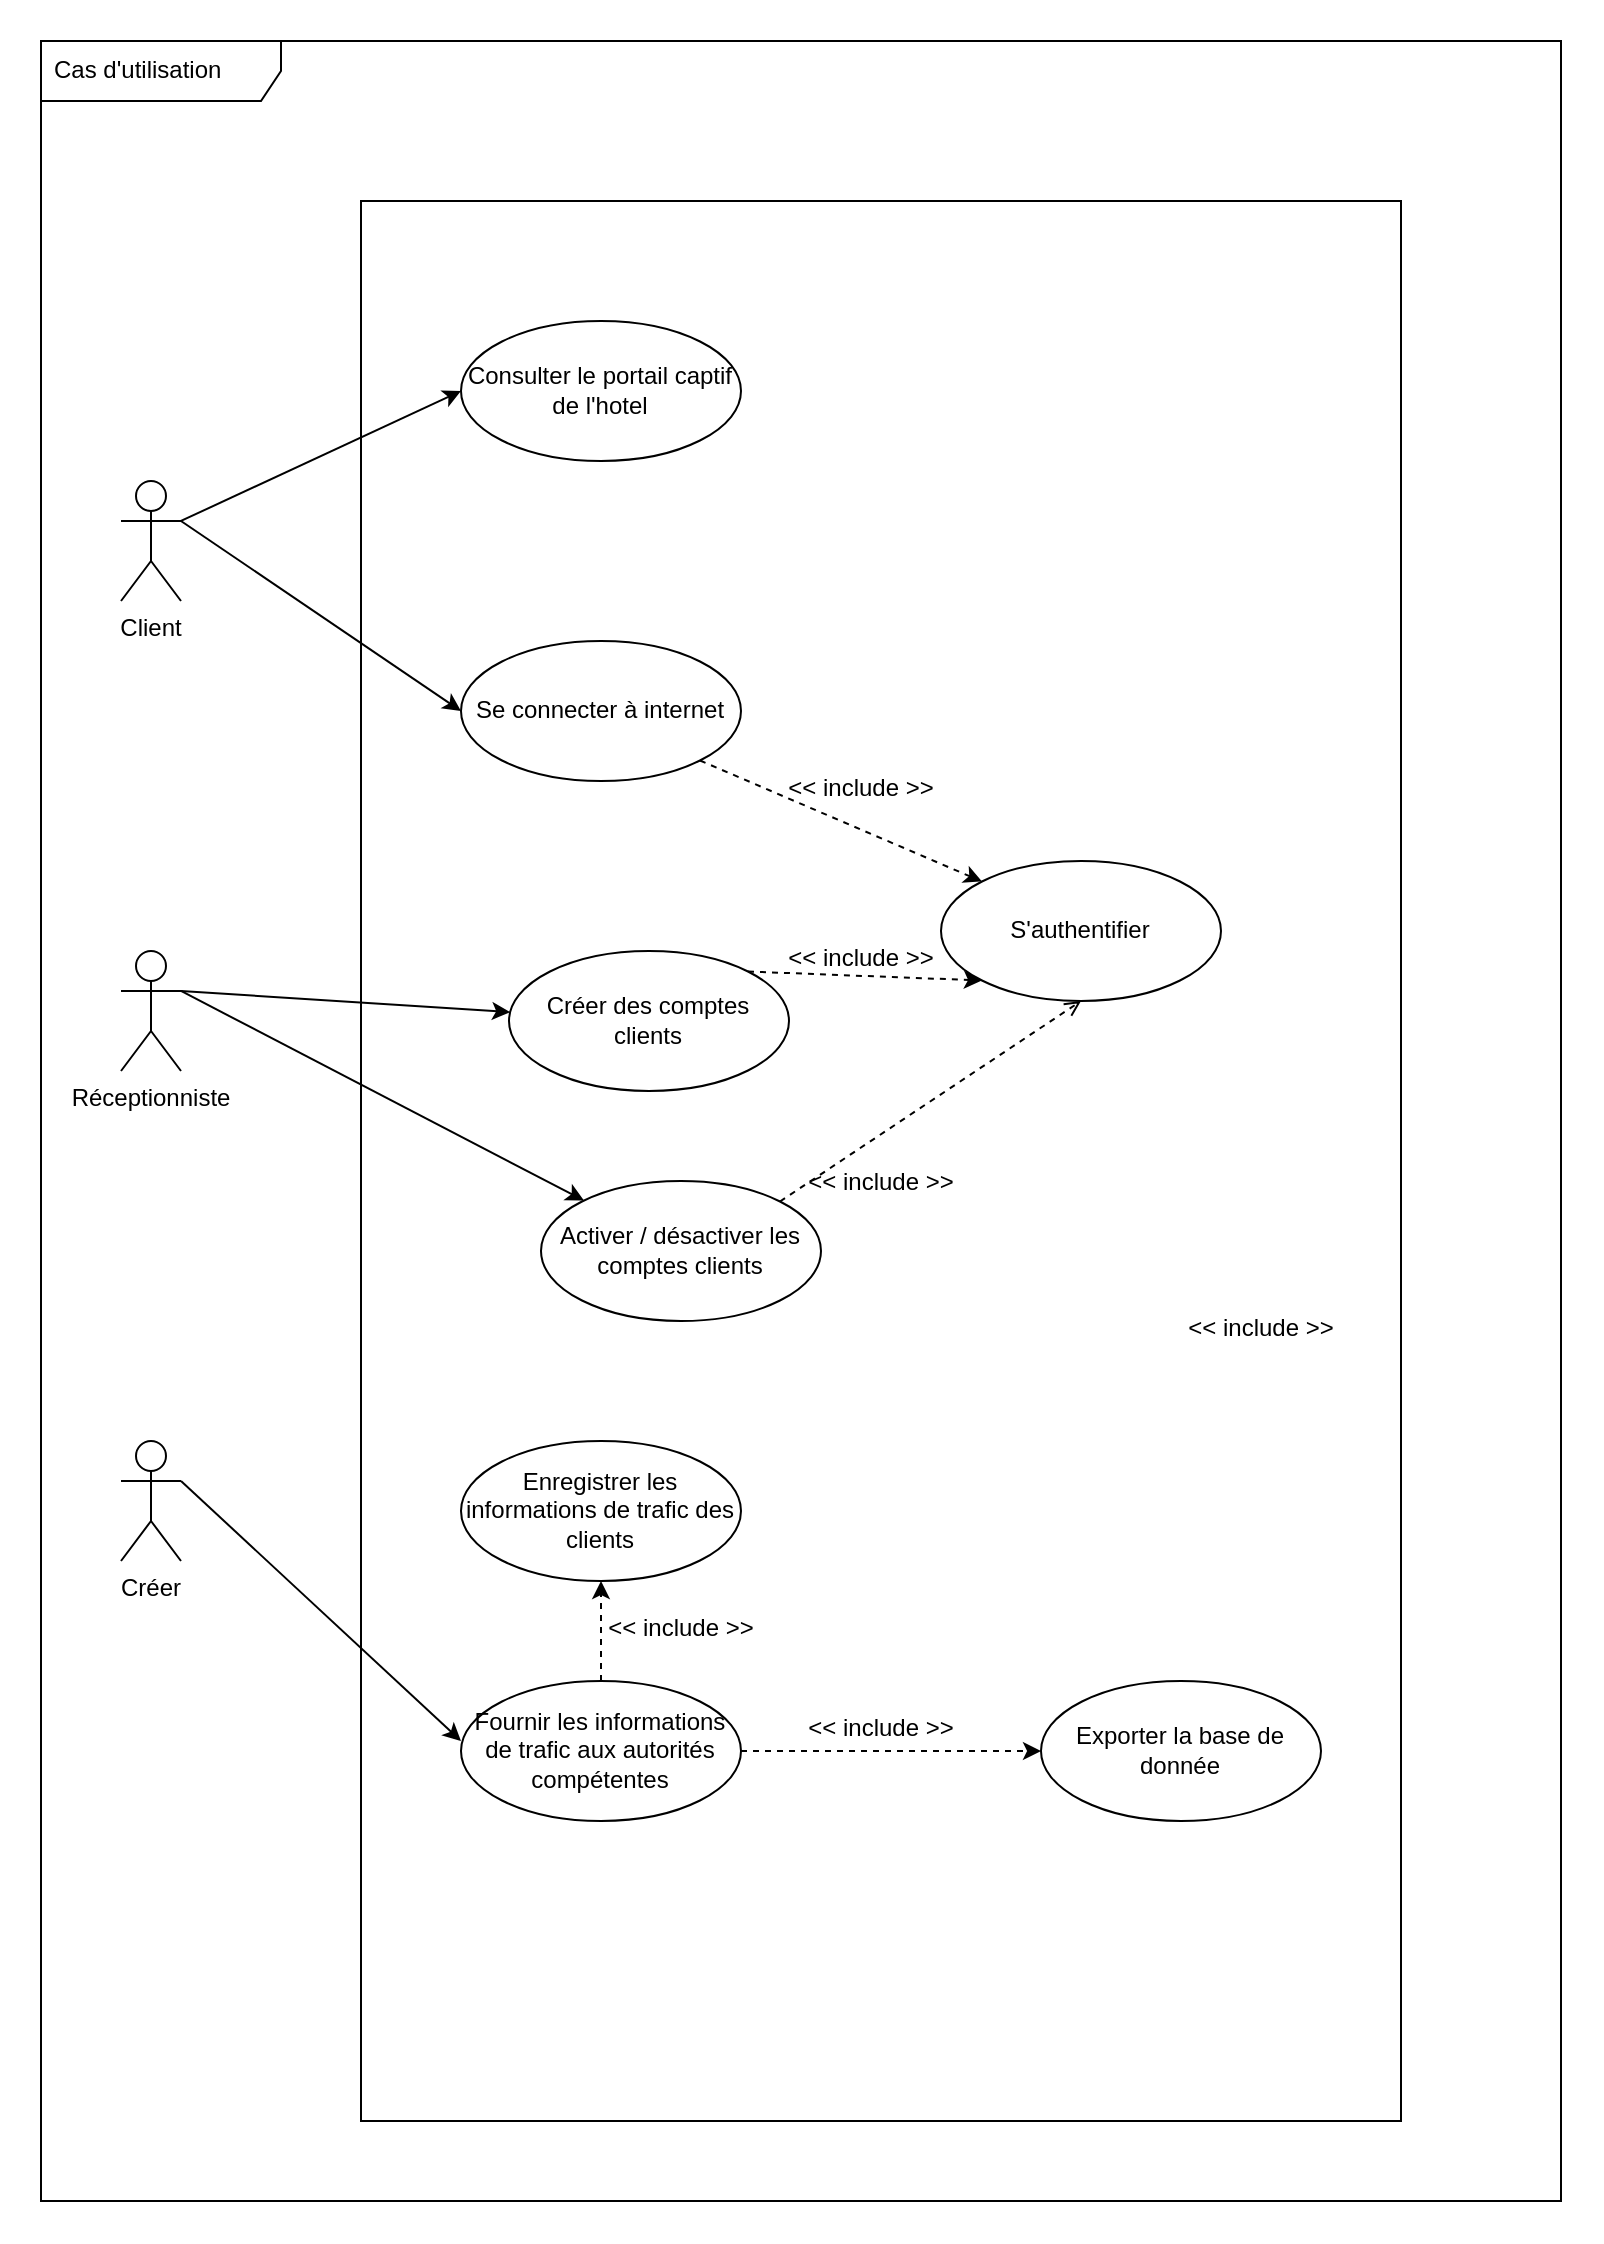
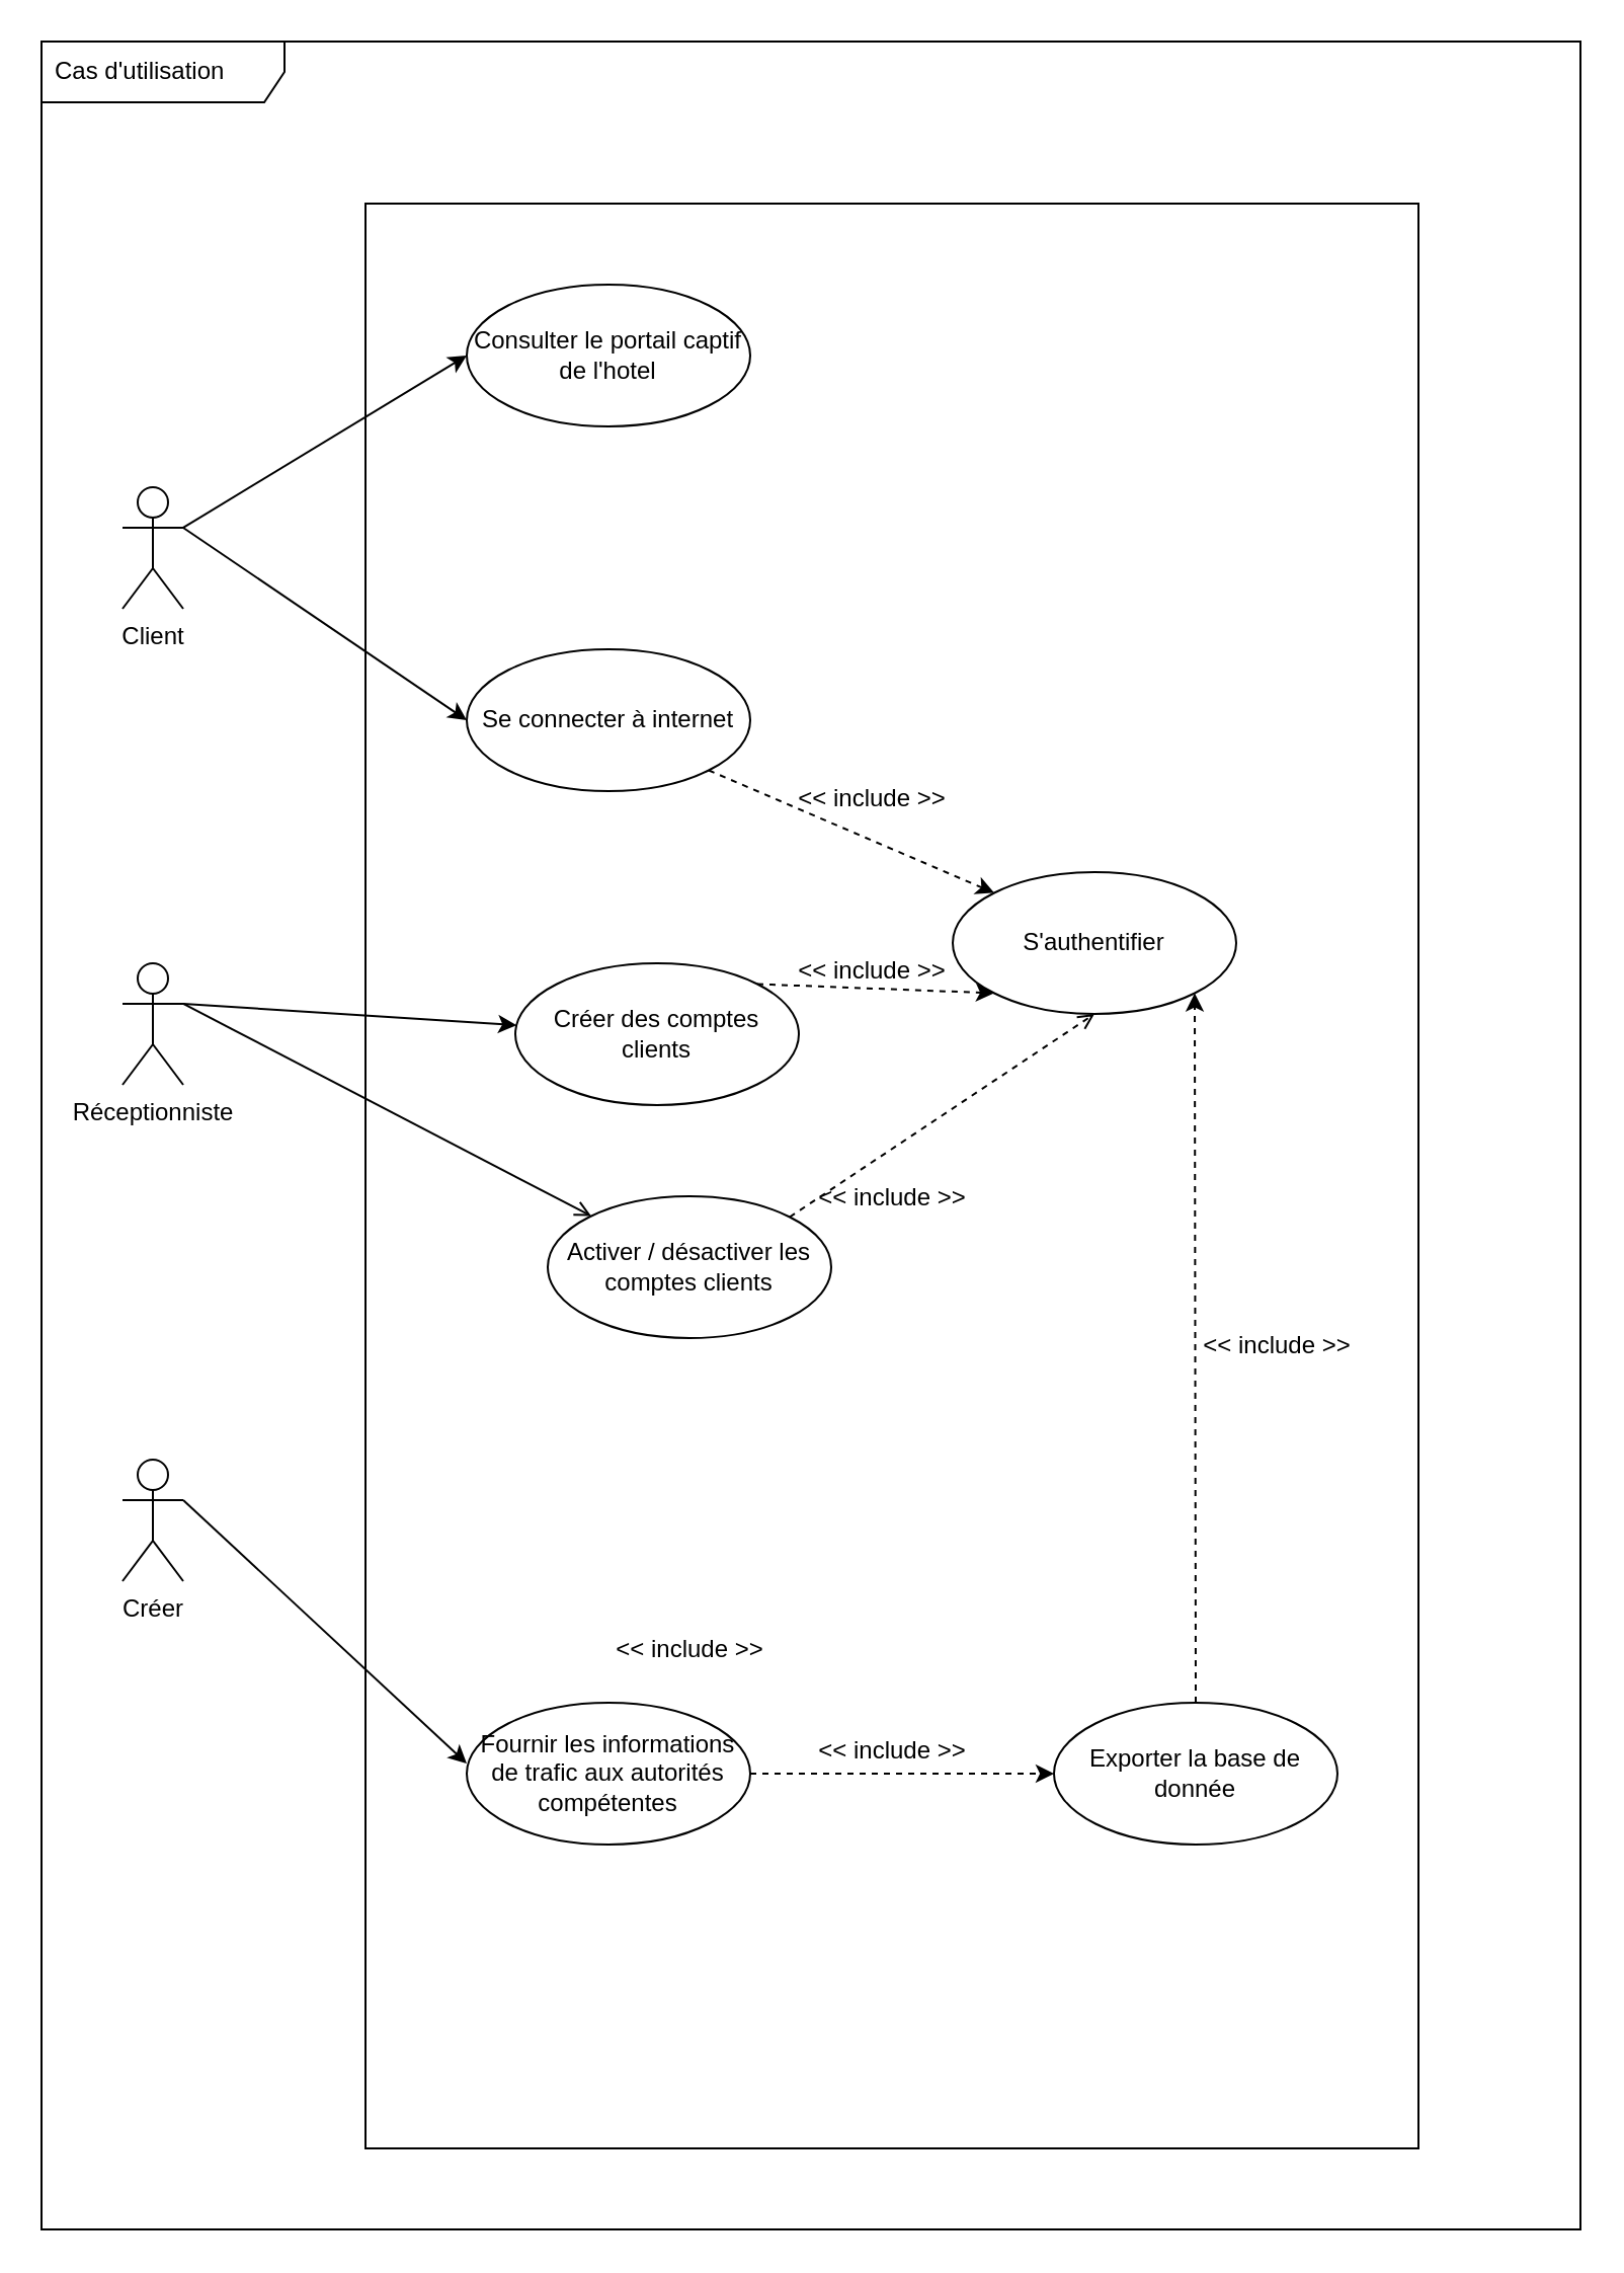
  <mxCell id="0" />
  <mxCell id="1" parent="0" />
  <mxCell id="2" value="" style="rounded=0;whiteSpace=wrap;html=1;" parent="1" vertex="1"><mxGeometry x="180" y="100" width="520" height="960" as="geometry" /></mxCell>
  <mxCell id="3" value="Cas d'utilisation" style="shape=umlFrame;whiteSpace=wrap;html=1;width=120;height=30;boundedLbl=1;verticalAlign=middle;align=left;spacingLeft=5;" parent="1" vertex="1"><mxGeometry x="20" y="20" width="760" height="1080" as="geometry" /></mxCell>
  <mxCell id="4" value="Créer" style="shape=umlActor;verticalLabelPosition=bottom;verticalAlign=top;html=1;" parent="1" vertex="1"><mxGeometry x="60" y="720" width="30" height="60" as="geometry" /></mxCell>
  <mxCell id="5" style="edgeStyle=none;rounded=0;orthogonalLoop=1;jettySize=auto;html=1;exitX=1;exitY=0.333;exitDx=0;exitDy=0;exitPerimeter=0;entryX=0;entryY=0.5;entryDx=0;entryDy=0;" parent="1" source="7" target="10" edge="1"><mxGeometry relative="1" as="geometry" /></mxCell>
  <mxCell id="6" style="edgeStyle=none;rounded=0;orthogonalLoop=1;jettySize=auto;html=1;exitX=1;exitY=0.333;exitDx=0;exitDy=0;exitPerimeter=0;entryX=0;entryY=0.5;entryDx=0;entryDy=0;" parent="1" source="7" target="9" edge="1"><mxGeometry relative="1" as="geometry" /></mxCell>
  <mxCell id="7" value="Client" style="shape=umlActor;verticalLabelPosition=bottom;verticalAlign=top;html=1;" parent="1" vertex="1"><mxGeometry x="60" y="240" width="30" height="60" as="geometry" /></mxCell>
  <mxCell id="8" style="edgeStyle=none;rounded=0;orthogonalLoop=1;jettySize=auto;html=1;exitX=1;exitY=1;exitDx=0;exitDy=0;entryX=0;entryY=0;entryDx=0;entryDy=0;dashed=1;" parent="1" source="9" target="11" edge="1"><mxGeometry relative="1" as="geometry" /></mxCell>
  <mxCell id="9" value="Se connecter à internet" style="ellipse;whiteSpace=wrap;html=1;" parent="1" vertex="1"><mxGeometry x="230" y="320" width="140" height="70" as="geometry" /></mxCell>
- <mxCell id="10" value="Consulter le portail captif de l'hotel" style="ellipse;whiteSpace=wrap;html=1;" parent="1" vertex="1"><mxGeometry x="230" y="160" width="140" height="70" as="geometry" /></mxCell>
+ <mxCell id="10" value="Consulter le portail captif de l'hotel" style="ellipse;whiteSpace=wrap;html=1;" parent="1" vertex="1"><mxGeometry x="230" y="140" width="140" height="70" as="geometry" /></mxCell>
  <mxCell id="11" value="S'authentifier" style="ellipse;whiteSpace=wrap;html=1;" parent="1" vertex="1"><mxGeometry x="470" y="430" width="140" height="70" as="geometry" /></mxCell>
  <mxCell id="12" style="edgeStyle=none;rounded=0;orthogonalLoop=1;jettySize=auto;html=1;exitX=1;exitY=0;exitDx=0;exitDy=0;entryX=0;entryY=1;entryDx=0;entryDy=0;dashed=1;" parent="1" source="13" target="11" edge="1"><mxGeometry relative="1" as="geometry" /></mxCell>
  <mxCell id="13" value="Créer des comptes clients" style="ellipse;whiteSpace=wrap;html=1;" parent="1" vertex="1"><mxGeometry x="254" y="475" width="140" height="70" as="geometry" /></mxCell>
- <mxCell id="14" style="edgeStyle=none;rounded=0;orthogonalLoop=1;jettySize=auto;html=1;exitX=0.5;exitY=0;exitDx=0;exitDy=0;entryX=0.5;entryY=1;entryDx=0;entryDy=0;dashed=1;" parent="1" source="17" target="15" edge="1"><mxGeometry relative="1" as="geometry" /></mxCell>
- <mxCell id="15" value="Enregistrer les informations de trafic des clients" style="ellipse;whiteSpace=wrap;html=1;" parent="1" vertex="1"><mxGeometry x="230" y="720" width="140" height="70" as="geometry" /></mxCell>
  <mxCell id="16" style="edgeStyle=none;rounded=0;orthogonalLoop=1;jettySize=auto;html=1;exitX=1;exitY=0.5;exitDx=0;exitDy=0;dashed=1;" parent="1" source="17" target="21" edge="1"><mxGeometry relative="1" as="geometry" /></mxCell>
  <mxCell id="17" value="Fournir les informations de trafic aux autorités compétentes" style="ellipse;whiteSpace=wrap;html=1;" parent="1" vertex="1"><mxGeometry x="230" y="840" width="140" height="70" as="geometry" /></mxCell>
  <mxCell id="18" value="&amp;lt;&amp;lt; include &amp;gt;&amp;gt;" style="text;html=1;align=center;" parent="1" vertex="1"><mxGeometry x="330" y="380" width="200" height="25" as="geometry" /></mxCell>
  <mxCell id="19" value="&amp;lt;&amp;lt; include &amp;gt;&amp;gt;" style="text;html=1;align=center;" parent="1" vertex="1"><mxGeometry x="340" y="577" width="200" height="25" as="geometry" /></mxCell>
+ <mxCell id="20" style="edgeStyle=none;rounded=0;orthogonalLoop=1;jettySize=auto;html=1;exitX=0.5;exitY=0;exitDx=0;exitDy=0;entryX=1;entryY=1;entryDx=0;entryDy=0;dashed=1;" parent="1" source="21" target="11" edge="1"><mxGeometry relative="1" as="geometry" /></mxCell>
  <mxCell id="21" value="Exporter la base de donnée" style="ellipse;whiteSpace=wrap;html=1;" parent="1" vertex="1"><mxGeometry x="520" y="840" width="140" height="70" as="geometry" /></mxCell>
  <mxCell id="22" value="&amp;lt;&amp;lt; include &amp;gt;&amp;gt;" style="text;html=1;align=center;" parent="1" vertex="1"><mxGeometry x="340" y="850" width="200" height="25" as="geometry" /></mxCell>
  <mxCell id="23" value="&amp;lt;&amp;lt; include &amp;gt;&amp;gt;" style="text;html=1;align=center;" parent="1" vertex="1"><mxGeometry x="530" y="650" width="200" height="25" as="geometry" /></mxCell>
  <mxCell id="24" style="edgeStyle=none;rounded=0;orthogonalLoop=1;jettySize=auto;html=1;exitX=1;exitY=0;exitDx=0;exitDy=0;entryX=0.5;entryY=1;entryDx=0;entryDy=0;dashed=1;endArrow=open;" parent="1" source="25" target="11" edge="1"><mxGeometry relative="1" as="geometry" /></mxCell>
  <mxCell id="25" value="Activer / désactiver les comptes clients" style="ellipse;whiteSpace=wrap;html=1;" parent="1" vertex="1"><mxGeometry x="270" y="590" width="140" height="70" as="geometry" /></mxCell>
  <mxCell id="26" value="&amp;lt;&amp;lt; include &amp;gt;&amp;gt;" style="text;html=1;align=center;" parent="1" vertex="1"><mxGeometry x="240" y="800" width="200" height="25" as="geometry" /></mxCell>
  <mxCell id="27" value="&amp;lt;&amp;lt; include &amp;gt;&amp;gt;" style="text;html=1;align=center;" parent="1" vertex="1"><mxGeometry x="330" y="465" width="200" height="25" as="geometry" /></mxCell>
  <mxCell id="28" value="Réceptionniste" style="shape=umlActor;verticalLabelPosition=bottom;verticalAlign=top;html=1;" parent="1" vertex="1"><mxGeometry x="60" y="475" width="30" height="60" as="geometry" /></mxCell>
  <mxCell id="29" style="edgeStyle=none;rounded=0;orthogonalLoop=1;jettySize=auto;html=1;exitX=1;exitY=0.333;exitDx=0;exitDy=0;exitPerimeter=0;" parent="1" source="28" target="13" edge="1"><mxGeometry relative="1" as="geometry"><mxPoint x="100" y="270" as="sourcePoint" /><mxPoint x="240" y="365" as="targetPoint" /></mxGeometry></mxCell>
- <mxCell id="30" value="" style="endArrow=classic;html=1;exitX=1;exitY=0.333;exitDx=0;exitDy=0;exitPerimeter=0;" parent="1" source="28" target="25" edge="1"><mxGeometry width="50" height="50" relative="1" as="geometry"><mxPoint x="380" y="650" as="sourcePoint" /><mxPoint x="430" y="600" as="targetPoint" /></mxGeometry></mxCell>
+ <mxCell id="30" value="" style="endArrow=open;html=1;exitX=1;exitY=0.333;exitDx=0;exitDy=0;exitPerimeter=0;" parent="1" source="28" target="25" edge="1"><mxGeometry width="50" height="50" relative="1" as="geometry"><mxPoint x="380" y="650" as="sourcePoint" /><mxPoint x="430" y="600" as="targetPoint" /></mxGeometry></mxCell>
  <mxCell id="31" value="" style="endArrow=classic;html=1;exitX=1;exitY=0.333;exitDx=0;exitDy=0;exitPerimeter=0;" parent="1" source="4" edge="1"><mxGeometry width="50" height="50" relative="1" as="geometry"><mxPoint x="380" y="770" as="sourcePoint" /><mxPoint x="230" y="870" as="targetPoint" /></mxGeometry></mxCell>
